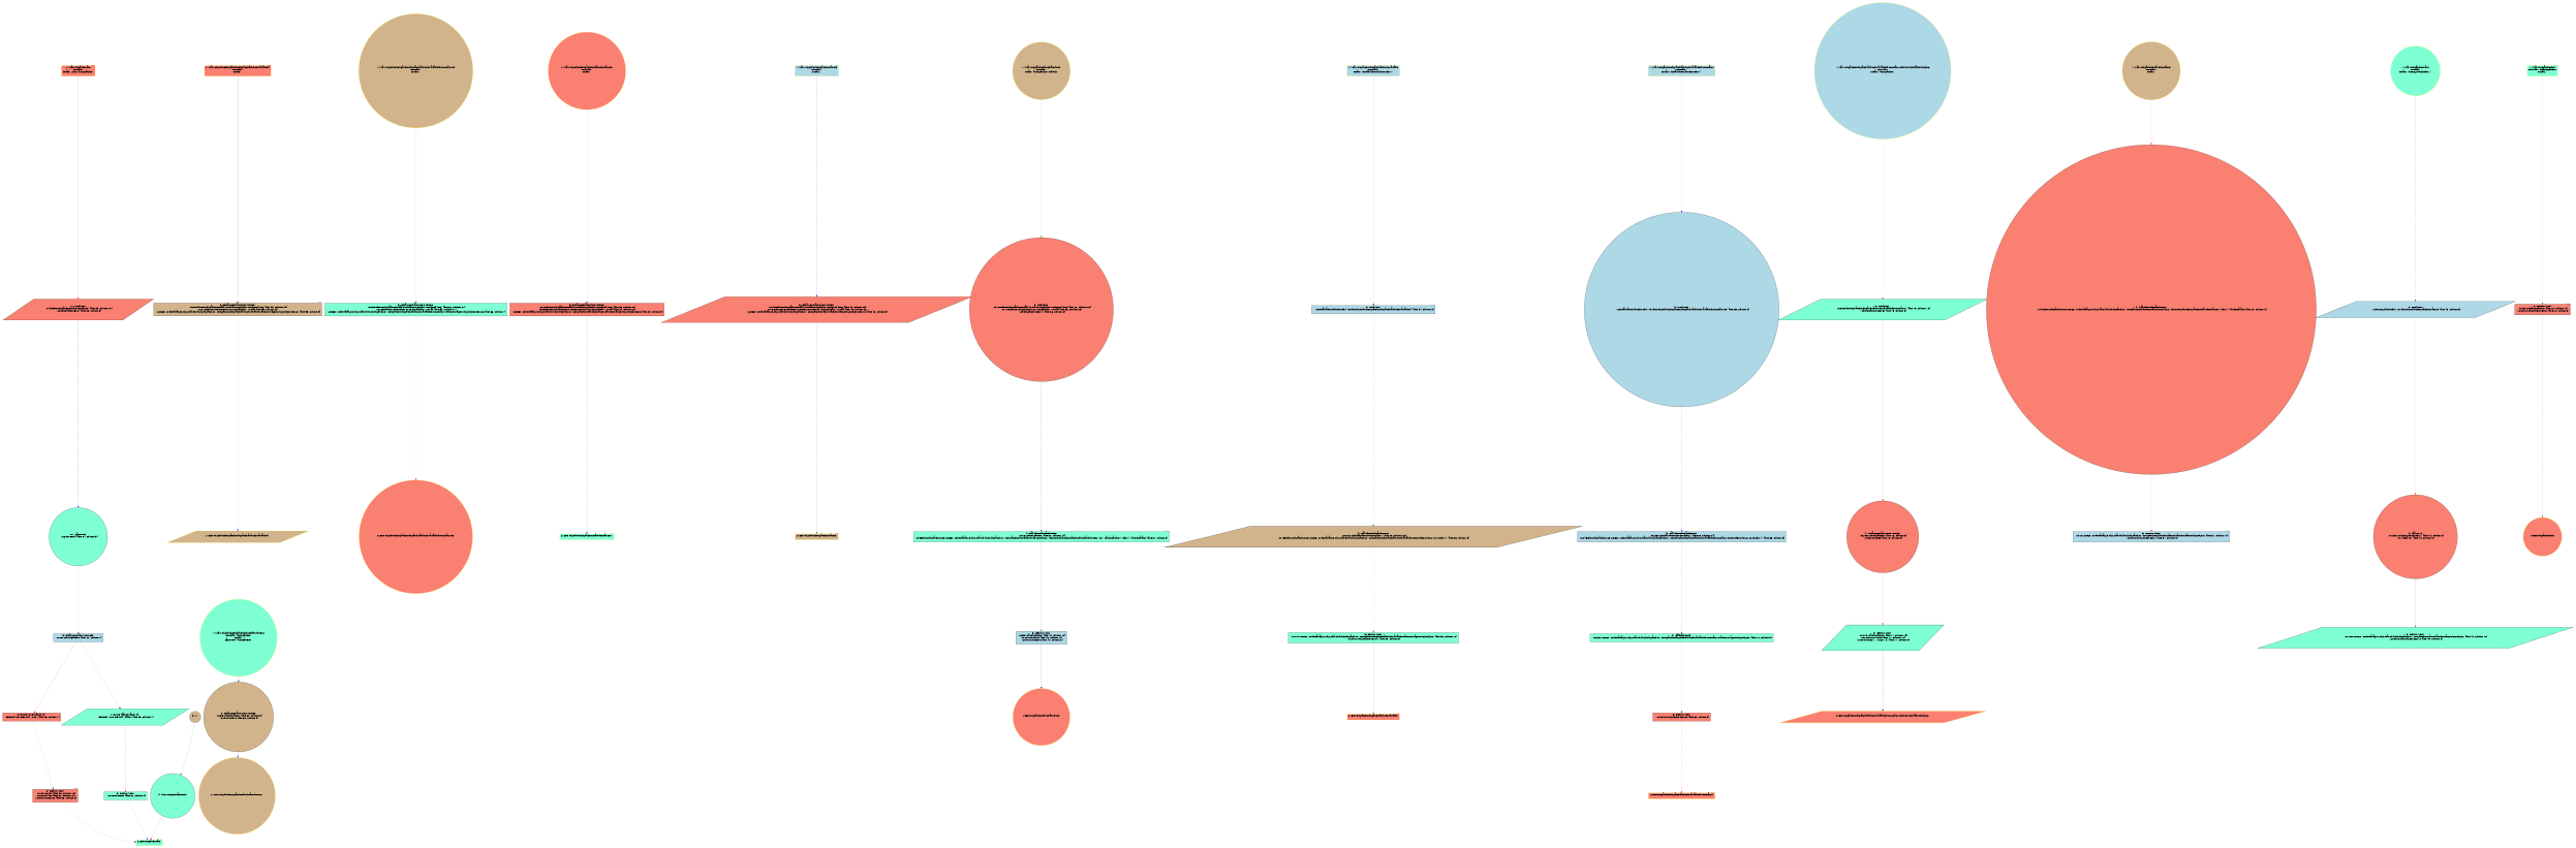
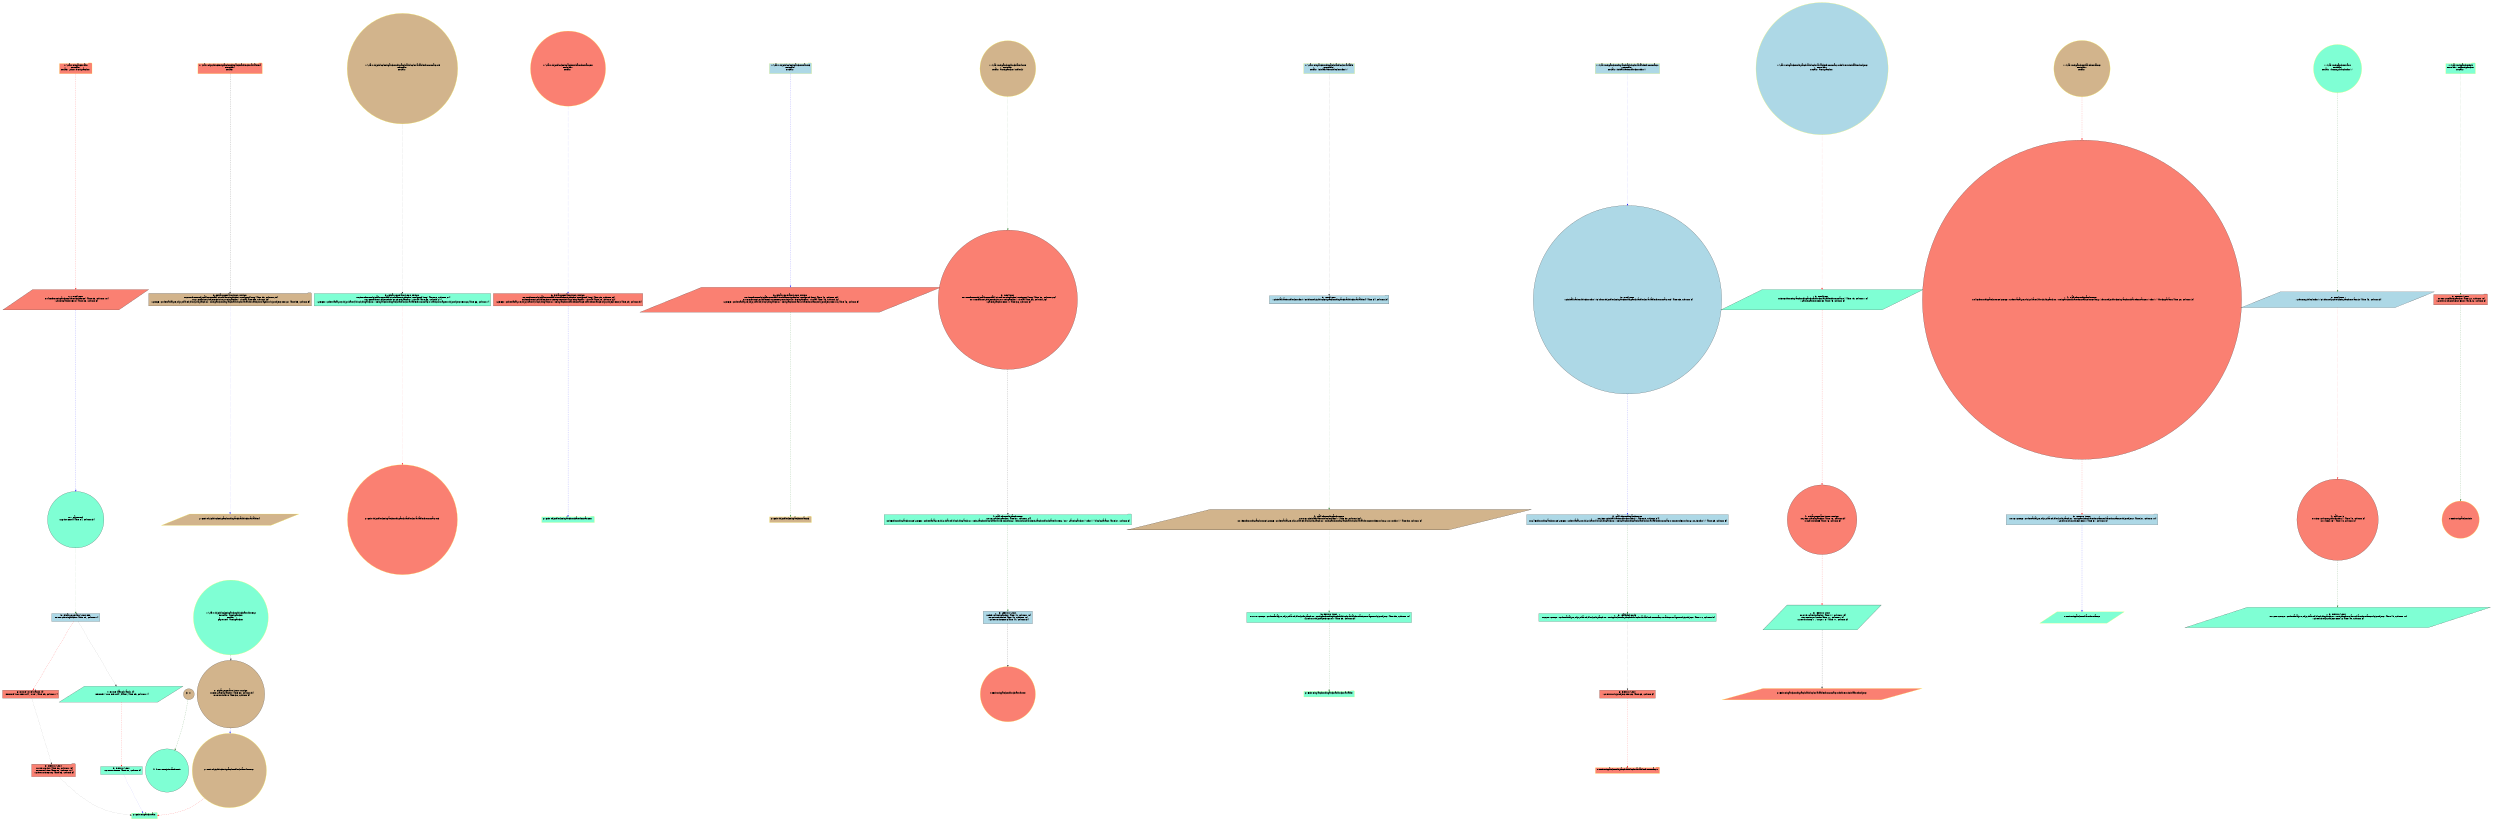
  digraph {
    node [fillcolor=salmon shape=circle style=filled]
    edge [color=darkgreen style=dashed]
    n1 [color=yellow label="1: Start DispatchMain\nFormals: \nLocals:  p:int* b:DispatchA* \n  " shape=folder]
    n2 [label="11:  DeclStmt \n   n$4=_fun_DispatchA_sharedInstance() [line 83, column 18]\n  *&b:DispatchA*=n$4 [line 83, column 3]\n " shape=parallelogram]
    n3 [fillcolor=aquamarine label="10:  Captured \n   *&p:int*=null [line 84, column 3]\n "]
    n4 [fillcolor=lightblue label="5:  BinaryOperatorStmt: EQ \n   n$0=*&b:DispatchA* [line 85, column 7]\n " shape=box]
    n5 [color=yellow fillcolor=aquamarine label="2: Exit DispatchMain \n  " shape=folder]
    n6 [fillcolor=tan label="3: + \n  "]
    n7 [fillcolor=aquamarine label="4:  between_join_and_exit \n  "]
    n8 [label="6: Prune (true branch, if) \n   PRUNE((n$0 == null), true); [line 85, column 7]\n " shape=box]
    n9 [fillcolor=aquamarine label="7: Prune (false branch, if) \n   PRUNE(!(n$0 == null), false); [line 85, column 7]\n " shape=parallelogram]
    n10 [label="8:  Return Stmt \n   n$1=*&p:int* [line 86, column 13]\n  n$2=*n$1:int [line 86, column 12]\n  *&return:int=n$2 [line 86, column 5]\n " shape=folder]
    n11 [fillcolor=aquamarine label="9:  Return Stmt \n   *&return:int=0 [line 88, column 5]\n " shape=box]
    n12 [color=yellow fillcolor=aquamarine label="1: Start objc_blockDispatchA_block_attribute_2\nFormals:  a:DispatchA*\nLocals: \nCaptured:  a:DispatchA* \n  "]
    n13 [fillcolor=tan label="3:  BinaryOperatorStmt: Assign \n   n$8=*&a:DispatchA* [line 38, column 5]\n  *n$8._x:int=10 [line 38, column 5]\n "]
    n14 [color=yellow fillcolor=tan label="2: Exit objc_blockDispatchA_block_attribute_2 \n  "]
    n15 [color=yellow label="1: Start objc_blockDispatchA_dispatch_a_block_variable_4\nFormals: \nLocals:  \n  " shape=folder]
    n16 [fillcolor=tan label="3:  BinaryOperatorStmt: Assign \n   n$20=_fun___objc_alloc_no_fail(sizeof(t=DispatchA):unsigned long) [line 55, column 25]\n  n$21=_fun_NSObject_init(n$20:DispatchA*) virtual [line 55, column 25]\n  *&#GB<codetoanalyze/objc/shared/block/dispatch.m>$DispatchA_dispatch_a_block_variable.static_storage__:objc_object*=n$21 [line 55, column 5]\n " shape=folder]
    n17 [color=yellow fillcolor=tan label="2: Exit objc_blockDispatchA_dispatch_a_block_variable_4 \n  " shape=parallelogram]
    n18 [color=yellow fillcolor=tan label="1: Start objc_blockDispatchA_dispatch_a_block_variable_from_macro_5\nFormals: \nLocals:  \n  "]
    n19 [fillcolor=aquamarine label="3:  BinaryOperatorStmt: Assign \n   n$25=_fun___objc_alloc_no_fail(sizeof(t=DispatchA):unsigned long) [line 66, column 27]\n  n$26=_fun_NSObject_init(n$25:DispatchA*) virtual [line 66, column 27]\n  *&#GB<codetoanalyze/objc/shared/block/dispatch.m>$DispatchA_dispatch_a_block_variable_from_macro.static_storage__:objc_object*=n$26 [line 66, column 7]\n " shape=box]
    n20 [color=yellow label="2: Exit objc_blockDispatchA_dispatch_a_block_variable_from_macro_5 \n  "]
    n21 [color=yellow label="1: Start objc_blockDispatchA_sharedInstance_1\nFormals: \nLocals:  \n  "]
    n22 [label="3:  BinaryOperatorStmt: Assign \n   n$2=_fun___objc_alloc_no_fail(sizeof(t=DispatchA):unsigned long) [line 29, column 23]\n  n$3=_fun_NSBundleResourceRequest_init(n$2:DispatchA*) virtual [line 29, column 22]\n  *&#GB<codetoanalyze/objc/shared/block/dispatch.m>$DispatchA_sharedInstance.sharedInstance:objc_object*=n$3 [line 29, column 5]\n " shape=box]
    n23 [color=yellow fillcolor=aquamarine label="2: Exit objc_blockDispatchA_sharedInstance_1 \n  " shape=folder]
    n24 [color=yellow fillcolor=lightblue label="1: Start objc_blockDispatchA_trans_3\nFormals: \nLocals:  \n  " shape=folder]
    n25 [label="3:  BinaryOperatorStmt: Assign \n   n$15=_fun___objc_alloc_no_fail(sizeof(t=DispatchA):unsigned long) [line 46, column 23]\n  n$16=_fun_NSBundleResourceRequest_init(n$15:DispatchA*) virtual [line 46, column 22]\n  *&#GB<codetoanalyze/objc/shared/block/dispatch.m>$DispatchA_trans.sharedInstance:objc_object*=n$16 [line 46, column 5]\n " shape=parallelogram]
    n26 [color=yellow fillcolor=tan label="2: Exit objc_blockDispatchA_trans_3 \n  " shape=folder]
    n27 [color=yellow fillcolor=tan label="1: Start DispatchA_block_attribute\nFormals: \nLocals:  a:DispatchA*(__block) \n  "]
    n28 [label="5:  DeclStmt \n   n$10=_fun___objc_alloc_no_fail(sizeof(t=DispatchA):unsigned long) [line 36, column 26]\n  n$11=_fun_NSObject_init(n$10:DispatchA*) virtual [line 36, column 26]\n  *&a:DispatchA*=n$11 [line 36, column 3]\n "]
    n29 [fillcolor=aquamarine label="4:  Call _fun__dispatch_once \n   n$7=*&a:DispatchA* [line 37, column 24]\n  n$9=_fun__dispatch_once(&#GB<codetoanalyze/objc/shared/block/dispatch.m>$DispatchA_block_attribute.once:long*,(_fun_objc_blockDispatchA_block_attribute_2,(n$7 &a:DispatchA*)):_fn_(*)) block_params [line 37, column 3]\n " shape=folder]
    n30 [fillcolor=lightblue label="3:  Return Stmt \n   n$5=*&a:DispatchA* [line 40, column 10]\n  n$6=*n$5._x:int [line 40, column 10]\n  *&return:int=n$6 [line 40, column 3]\n " shape=box]
    n31 [color=yellow label="2: Exit DispatchA_block_attribute \n  "]
    n32 [color=yellow fillcolor=lightblue label="1: Start DispatchA_dispatch_a_block_variable\nFormals: \nLocals:  initialization_block__:_fn_(*) \n  " shape=box]
    n33 [fillcolor=lightblue label="5:  DeclStmt \n   *&initialization_block__:_fn_(*)=(_fun_objc_blockDispatchA_dispatch_a_block_variable_4) [line 54, column 3]\n " shape=folder]
    n34 [fillcolor=tan label="4:  Call _fun__dispatch_once \n   n$18=*&initialization_block__:_fn_(*) [line 58, column 32]\n  n$19=_fun__dispatch_once(&#GB<codetoanalyze/objc/shared/block/dispatch.m>$DispatchA_dispatch_a_block_variable.once_token__:long*,n$18:_fn_(*)) [line 58, column 3]\n " shape=parallelogram]
    n35 [fillcolor=aquamarine label="3:  Return Stmt \n   n$17=*&#GB<codetoanalyze/objc/shared/block/dispatch.m>$DispatchA_dispatch_a_block_variable.static_storage__:objc_object* [line 59, column 10]\n  *&return:objc_object*=n$17 [line 59, column 3]\n " shape=box]
-   n36 [color=yellow label="2: Exit DispatchA_dispatch_a_block_variable \n  " shape=folder]
+   n36 [color=yellow fillcolor=aquamarine label="2: Exit DispatchA_dispatch_a_block_variable \n  " shape=folder]
    n37 [color=yellow fillcolor=lightblue label="1: Start DispatchA_dispatch_a_block_variable_from_macro\nFormals: \nLocals:  initialization_block__:_fn_(*) \n  " shape=box]
    n38 [fillcolor=lightblue label="5:  DeclStmt \n   *&initialization_block__:_fn_(*)=(_fun_objc_blockDispatchA_dispatch_a_block_variable_from_macro_5) [line 65, column 5]\n "]
    n39 [fillcolor=lightblue label="4:  Call _fun__dispatch_once \n   n$23=*&initialization_block__:_fn_(*) [line 69, column 34]\n  n$24=_fun__dispatch_once(&#GB<codetoanalyze/objc/shared/block/dispatch.m>$DispatchA_dispatch_a_block_variable_from_macro.once_token__:long*,n$23:_fn_(*)) [line 69, column 5]\n " shape=box]
    n40 [fillcolor=aquamarine label="3:  Fallback node \n   n$22=*&#GB<codetoanalyze/objc/shared/block/dispatch.m>$DispatchA_dispatch_a_block_variable_from_macro.static_storage__:objc_object* [line 70, column 5]\n " shape=box]
    n41 [color=yellow label="2: Exit DispatchA_dispatch_a_block_variable_from_macro \n  " shape=folder]
    n42 [label="6:  Return Stmt \n   *&return:objc_object*=n$22 [line 63, column 3]\n " shape=box]
    n43 [color=yellow fillcolor=lightblue label="1: Start DispatchA_dispatch_a_block_variable_from_macro_delivers_initialised_object\nFormals: \nLocals:  a:DispatchA* \n  "]
    n44 [fillcolor=aquamarine label="5:  DeclStmt \n   n$30=_fun_DispatchA_dispatch_a_block_variable_from_macro() [line 75, column 18]\n  *&a:DispatchA*=n$30 [line 75, column 3]\n " shape=parallelogram]
    n45 [label="4:  BinaryOperatorStmt: Assign \n   n$29=*&a:DispatchA* [line 76, column 3]\n  *n$29._x:int=5 [line 76, column 3]\n "]
    n46 [fillcolor=aquamarine label="3:  Return Stmt \n   n$27=*&a:DispatchA* [line 77, column 15]\n  n$28=*n$27._x:int [line 77, column 15]\n  *&return:int=(1 / (n$28 - 5)) [line 77, column 3]\n " shape=parallelogram]
    n47 [color=yellow label="2: Exit DispatchA_dispatch_a_block_variable_from_macro_delivers_initialised_object \n  " shape=parallelogram]
    n48 [color=yellow fillcolor=tan label="1: Start DispatchA_sharedInstance\nFormals: \nLocals:  \n  "]
    n49 [label="4:  Call _fun__dispatch_once \n   n$4=_fun__dispatch_once(&#GB<codetoanalyze/objc/shared/block/dispatch.m>$DispatchA_sharedInstance.once:long*,(_fun_objc_blockDispatchA_sharedInstance_1):_fn_(*)) block_params [line 28, column 3]\n "]
    n50 [fillcolor=lightblue label="3:  Return Stmt \n   n$1=*&#GB<codetoanalyze/objc/shared/block/dispatch.m>$DispatchA_sharedInstance.sharedInstance:objc_object* [line 31, column 10]\n  *&return:objc_object*=n$1 [line 31, column 3]\n " shape=folder]
+   n51 [color=yellow fillcolor=aquamarine label="2: Exit DispatchA_sharedInstance \n  " shape=parallelogram]
    n52 [color=yellow fillcolor=aquamarine label="1: Start DispatchA_trans\nFormals: \nLocals:  dummy_block:_fn_(*) \n  "]
    n53 [fillcolor=lightblue label="5:  DeclStmt \n   *&dummy_block:_fn_(*)=(_fun_objc_blockDispatchA_trans_3) [line 45, column 3]\n " shape=parallelogram]
    n54 [label="4:  Call n$13 \n   n$13=*&dummy_block:_fn_(*) [line 48, column 3]\n  n$14=n$13() [line 48, column 3]\n "]
    n55 [fillcolor=aquamarine label="3:  Return Stmt \n   n$12=*&#GB<codetoanalyze/objc/shared/block/dispatch.m>$DispatchA_trans.sharedInstance:objc_object* [line 49, column 10]\n  *&return:objc_object*=n$12 [line 49, column 3]\n " shape=parallelogram]
    n56 [color=yellow fillcolor=aquamarine label="1: Start DispatchA_init\nFormals:  self:DispatchA*\nLocals:  \n  " shape=folder]
    n57 [label="3:  Return Stmt \n   n$0=*&self:DispatchA* [line 22, column 10]\n  *&return:objc_object*=n$0 [line 22, column 3]\n " shape=folder]
    n58 [color=yellow label="2: Exit DispatchA_init \n  "]
    n1 -> n2 [color=red]
    n2 -> n3 [color=blue]
    n3 -> n4 [style=dotted]
    n4 -> n8 [color=red]
    n4 -> n9 [color=black style=dotted]
    n6 -> n7
-   n7 -> n5 [color=red]
+   n14 -> n5 [color=red]
    n8 -> n10 [color=black style=dotted]
    n9 -> n11 [color=red]
    n10 -> n5 [color=black style=dotted]
    n11 -> n5 [color=blue style=dotted]
    n12 -> n13 [color=black]
    n13 -> n14 [color=blue]
    n15 -> n16 [color=black]
    n16 -> n17 [color=blue style=dotted]
    n18 -> n19 [color=black style=dotted]
    n19 -> n20 [color=red style=dotted]
    n21 -> n22 [color=blue style=dotted]
    n22 -> n23 [color=blue]
    n24 -> n25 [color=blue]
    n25 -> n26
    n27 -> n28 [style=dotted]
    n28 -> n29 [color=black]
    n29 -> n30
    n30 -> n31 [color=black]
    n32 -> n33 [color=black style=dotted]
    n33 -> n34 [style=dotted]
    n34 -> n35 [style=dotted]
    n35 -> n36
    n37 -> n38 [color=blue style=dotted]
    n38 -> n39 [color=blue]
    n39 -> n40
    n40 -> n42 [color=black style=dotted]
    n42 -> n41 [color=red]
    n43 -> n44 [color=red style=dotted]
    n44 -> n45 [color=red]
    n45 -> n46 [color=red]
    n46 -> n47 [color=black]
    n48 -> n49 [color=red]
    n49 -> n50 [color=red]
+   n50 -> n51 [color=blue]
    n52 -> n53
    n53 -> n54 [color=red style=dotted]
    n54 -> n55
    n56 -> n57 [style=dotted]
    n57 -> n58
  }
